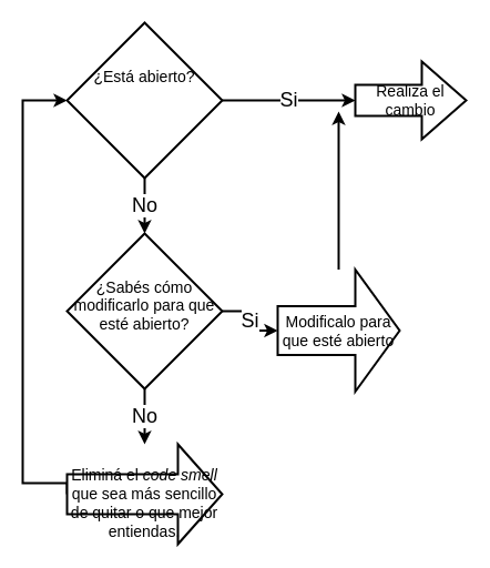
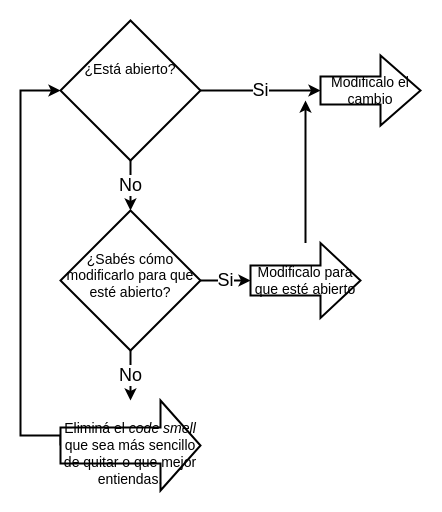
  <mxCell id="0" />
  <mxCell id="1" parent="0" />
  <mxCell id="2" style="edgeStyle=orthogonalEdgeStyle;rounded=0;orthogonalLoop=1;jettySize=auto;html=1;exitX=0.5;exitY=0;exitDx=0;exitDy=0;strokeWidth=2;" edge="1" parent="1" source="3"><mxGeometry relative="1" as="geometry"><mxPoint x="305" y="100" as="targetPoint" /></mxGeometry></mxCell>
- <mxCell id="3" value="&lt;div style=&quot;font-size: 14px;&quot; class=&quot;gmail_default&quot;&gt;Modificalo para que esté abierto&lt;/div&gt;" style="verticalLabelPosition=middle;verticalAlign=middle;html=1;strokeWidth=2;shape=mxgraph.arrows2.arrow;dy=0.6;dx=40;notch=0;labelPosition=center;align=center;textDirection=ltr;whiteSpace=wrap;fontSize=14;fontFamily=Helvetica;" vertex="1" parent="1"><mxGeometry x="250" y="242.5" width="110" height="110" as="geometry" /></mxCell>
- <mxCell id="4" value="Realiza el cambio" style="verticalLabelPosition=middle;verticalAlign=middle;html=1;strokeWidth=2;shape=mxgraph.arrows2.arrow;dy=0.6;dx=40;notch=0;whiteSpace=wrap;labelPosition=center;align=center;fontFamily=Helvetica;fontSize=14;" vertex="1" parent="1"><mxGeometry x="320" y="55" width="100" height="70" as="geometry" /></mxCell>
+ <mxCell id="3" value="&lt;div style=&quot;font-size: 14px;&quot; class=&quot;gmail_default&quot;&gt;Modificalo para que esté abierto&lt;/div&gt;" style="verticalLabelPosition=middle;verticalAlign=middle;html=1;strokeWidth=2;shape=mxgraph.arrows2.arrow;dy=0.6;dx=40;notch=0;labelPosition=center;align=center;textDirection=ltr;whiteSpace=wrap;fontSize=14;fontFamily=Helvetica;" vertex="1" parent="1"><mxGeometry x="250" y="242.5" width="110" height="75" as="geometry" /></mxCell>
+ <mxCell id="4" value="Modificalo el cambio" style="verticalLabelPosition=middle;verticalAlign=middle;html=1;strokeWidth=2;shape=mxgraph.arrows2.arrow;dy=0.6;dx=40;notch=0;whiteSpace=wrap;labelPosition=center;align=center;fontFamily=Helvetica;fontSize=14;" vertex="1" parent="1"><mxGeometry x="320" y="55" width="100" height="70" as="geometry" /></mxCell>
  <mxCell id="5" style="edgeStyle=orthogonalEdgeStyle;rounded=0;orthogonalLoop=1;jettySize=auto;html=1;exitX=0;exitY=0.5;exitDx=0;exitDy=0;entryX=0;entryY=0.5;entryDx=0;entryDy=0;entryPerimeter=0;strokeWidth=2;" edge="1" parent="1" source="6" target="9"><mxGeometry relative="1" as="geometry"><Array as="points"><mxPoint x="20" y="435" /><mxPoint x="20" y="90" /></Array></mxGeometry></mxCell>
  <mxCell id="6" value="&lt;div style=&quot;font-size: 14px;&quot; class=&quot;gmail_default&quot;&gt;​&lt;/div&gt;&lt;div style=&quot;font-size: 14px;&quot; class=&quot;gmail_default&quot;&gt;​&lt;br style=&quot;font-size: 14px&quot;&gt;Eliminá el &lt;i&gt;code smell&lt;/i&gt; que sea más sencillo de quitar o que mejor entiendas.&lt;br style=&quot;font-size: 14px&quot;&gt;&lt;br style=&quot;font-size: 14px&quot;&gt;&lt;/div&gt;" style="verticalLabelPosition=middle;verticalAlign=middle;html=1;strokeWidth=2;shape=mxgraph.arrows2.arrow;dy=0.6;dx=40;notch=0;labelPosition=center;align=center;whiteSpace=wrap;fontSize=14;fontFamily=Helvetica;" vertex="1" parent="1"><mxGeometry x="60" y="400" width="140" height="90" as="geometry" /></mxCell>
  <mxCell id="7" value="No" style="edgeStyle=orthogonalEdgeStyle;rounded=0;orthogonalLoop=1;jettySize=auto;html=1;exitX=0.5;exitY=1;exitDx=0;exitDy=0;exitPerimeter=0;entryX=0.5;entryY=0;entryDx=0;entryDy=0;entryPerimeter=0;fontSize=18;strokeWidth=2;" edge="1" parent="1" source="9" target="12"><mxGeometry relative="1" as="geometry" /></mxCell>
  <mxCell id="8" value="Si" style="edgeStyle=orthogonalEdgeStyle;rounded=0;orthogonalLoop=1;jettySize=auto;html=1;exitX=1;exitY=0.5;exitDx=0;exitDy=0;exitPerimeter=0;entryX=0;entryY=0.5;entryDx=0;entryDy=0;fontSize=18;strokeWidth=2;" edge="1" parent="1" source="9" target="4"><mxGeometry relative="1" as="geometry" /></mxCell>
  <mxCell id="9" value="&lt;div style=&quot;font-size: 14px;&quot; class=&quot;gmail_default&quot;&gt;​&lt;/div&gt;&lt;div class=&quot;gmail_default&quot; style=&quot;font-size: 14px;&quot;&gt;&lt;br style=&quot;font-size: 14px;&quot;&gt;¿Está abierto? &lt;br style=&quot;font-size: 14px;&quot;&gt;&lt;/div&gt;&lt;div class=&quot;gmail_default&quot; style=&quot;font-size: 14px;&quot;&gt;&lt;br style=&quot;font-size: 14px;&quot;&gt;&lt;/div&gt;" style="strokeWidth=2;html=1;shape=mxgraph.flowchart.decision;verticalAlign=top;fontSize=14;whiteSpace=wrap;fontFamily=Helvetica;" vertex="1" parent="1"><mxGeometry x="60" y="20" width="140" height="140" as="geometry" /></mxCell>
  <mxCell id="10" value="No" style="edgeStyle=orthogonalEdgeStyle;rounded=0;orthogonalLoop=1;jettySize=auto;html=1;exitX=0.5;exitY=1;exitDx=0;exitDy=0;exitPerimeter=0;entryX=0.5;entryY=0;entryDx=0;entryDy=0;fontSize=18;strokeWidth=2;" edge="1" parent="1" source="12" target="6"><mxGeometry relative="1" as="geometry" /></mxCell>
  <mxCell id="11" value="Si" style="edgeStyle=orthogonalEdgeStyle;rounded=0;orthogonalLoop=1;jettySize=auto;html=1;exitX=1;exitY=0.5;exitDx=0;exitDy=0;exitPerimeter=0;entryX=0;entryY=0.5;entryDx=0;entryDy=0;fontSize=18;strokeWidth=2;" edge="1" parent="1" source="12" target="3"><mxGeometry relative="1" as="geometry" /></mxCell>
  <mxCell id="12" value="&lt;div style=&quot;font-size: 14px;&quot; class=&quot;gmail_default&quot;&gt;​&lt;/div&gt;&lt;div style=&quot;font-size: 14px;&quot; class=&quot;gmail_default&quot;&gt;​&lt;br style=&quot;font-size: 14px;&quot;&gt;¿Sabés cómo modificarlo para que esté abierto?&lt;br style=&quot;font-size: 14px;&quot;&gt;&lt;br style=&quot;font-size: 14px;&quot;&gt;&lt;/div&gt;" style="strokeWidth=2;html=1;shape=mxgraph.flowchart.decision;whiteSpace=wrap;verticalAlign=top;fontSize=14;fontFamily=Helvetica;" vertex="1" parent="1"><mxGeometry x="60" y="210" width="140" height="140" as="geometry" /></mxCell>
